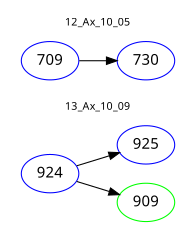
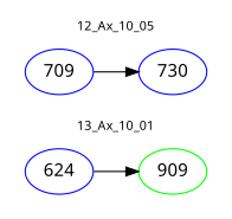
  digraph {
    fontname="Noto Sans"
    rankdir=LR
    node [color=blue fontname="Noto Sans"]
    edge [color=black fontname="Noto Sans"]
-   n1 [label=924]
+   n1 [label=624]
    n2 [color=green label=909]
-   n3 [label=925]
    n4 [label=709]
    n5 [label=730]
    subgraph cluster_1 {
      color=white
      fontsize=10
-     label="13_Ax_10_09"
+     label="13_Ax_10_01"
      n1
      n2
-     n3
    }
    subgraph cluster_2 {
      color=white
      fontsize=10
      label="12_Ax_10_05"
      n4
      n5
    }
    n1 -> n2
-   n1 -> n3
    n4 -> n5
  }
